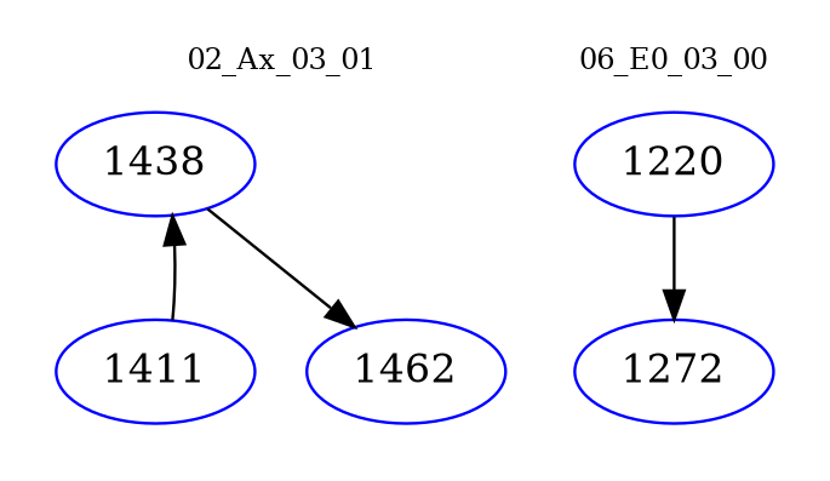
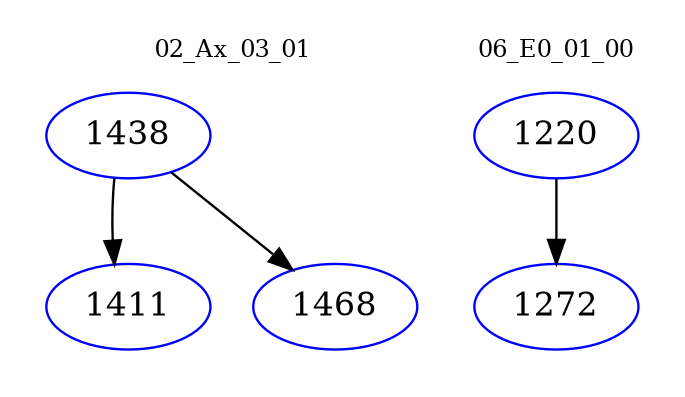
  digraph {
    node [color=blue]
    edge [color=black]
    n1 [label=1438]
    n2 [label=1411]
-   n3 [label=1462]
+   n3 [label=1468]
    n4 [label=1220]
    n5 [label=1272]
    subgraph cluster_1 {
      color=white
      fontsize=10
      label="02_Ax_03_01"
      n1
      n2
      n3
    }
    subgraph cluster_2 {
      color=white
      fontsize=10
-     label="06_E0_03_00"
+     label="06_E0_01_00"
      n4
      n5
    }
-   n2 -> n1
+   n1 -> n2
    n1 -> n3
    n4 -> n5
  }
